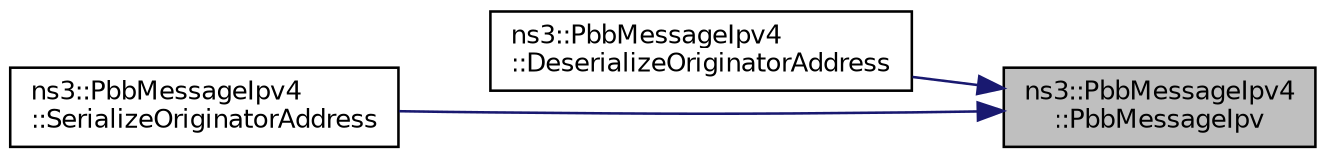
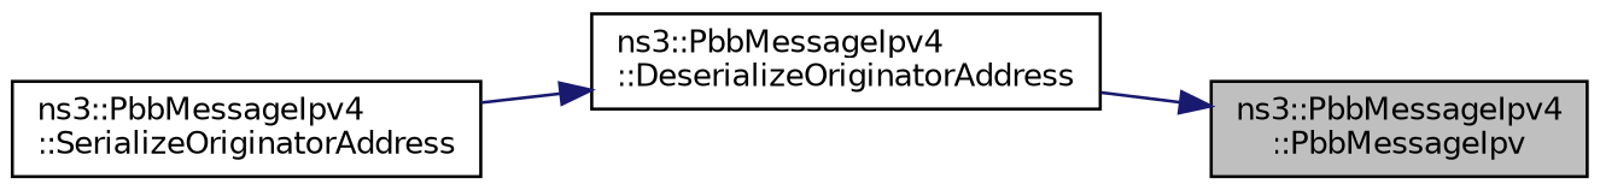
  digraph {
    rankdir=RL
    node [color=black fillcolor=white fontname=Helvetica fontsize=10 shape=record style=filled]
    edge [color=midnightblue dir=back fontname=Helvetica fontsize=10 labelfontname=Helvetica labelfontsize=10 style=solid]
    n1 [fillcolor=grey75 fontcolor=black height=0.2 label="ns3::PbbMessageIpv4\l::PbbMessageIpv" width=0.4]
    n2 [height=0.2 label="ns3::PbbMessageIpv4\l::DeserializeOriginatorAddress" width=0.4]
    n3 [height=0.2 label="ns3::PbbMessageIpv4\l::SerializeOriginatorAddress" width=0.4]
    n1 -> n2
-   n1 -> n3
+   n2 -> n3
  }
